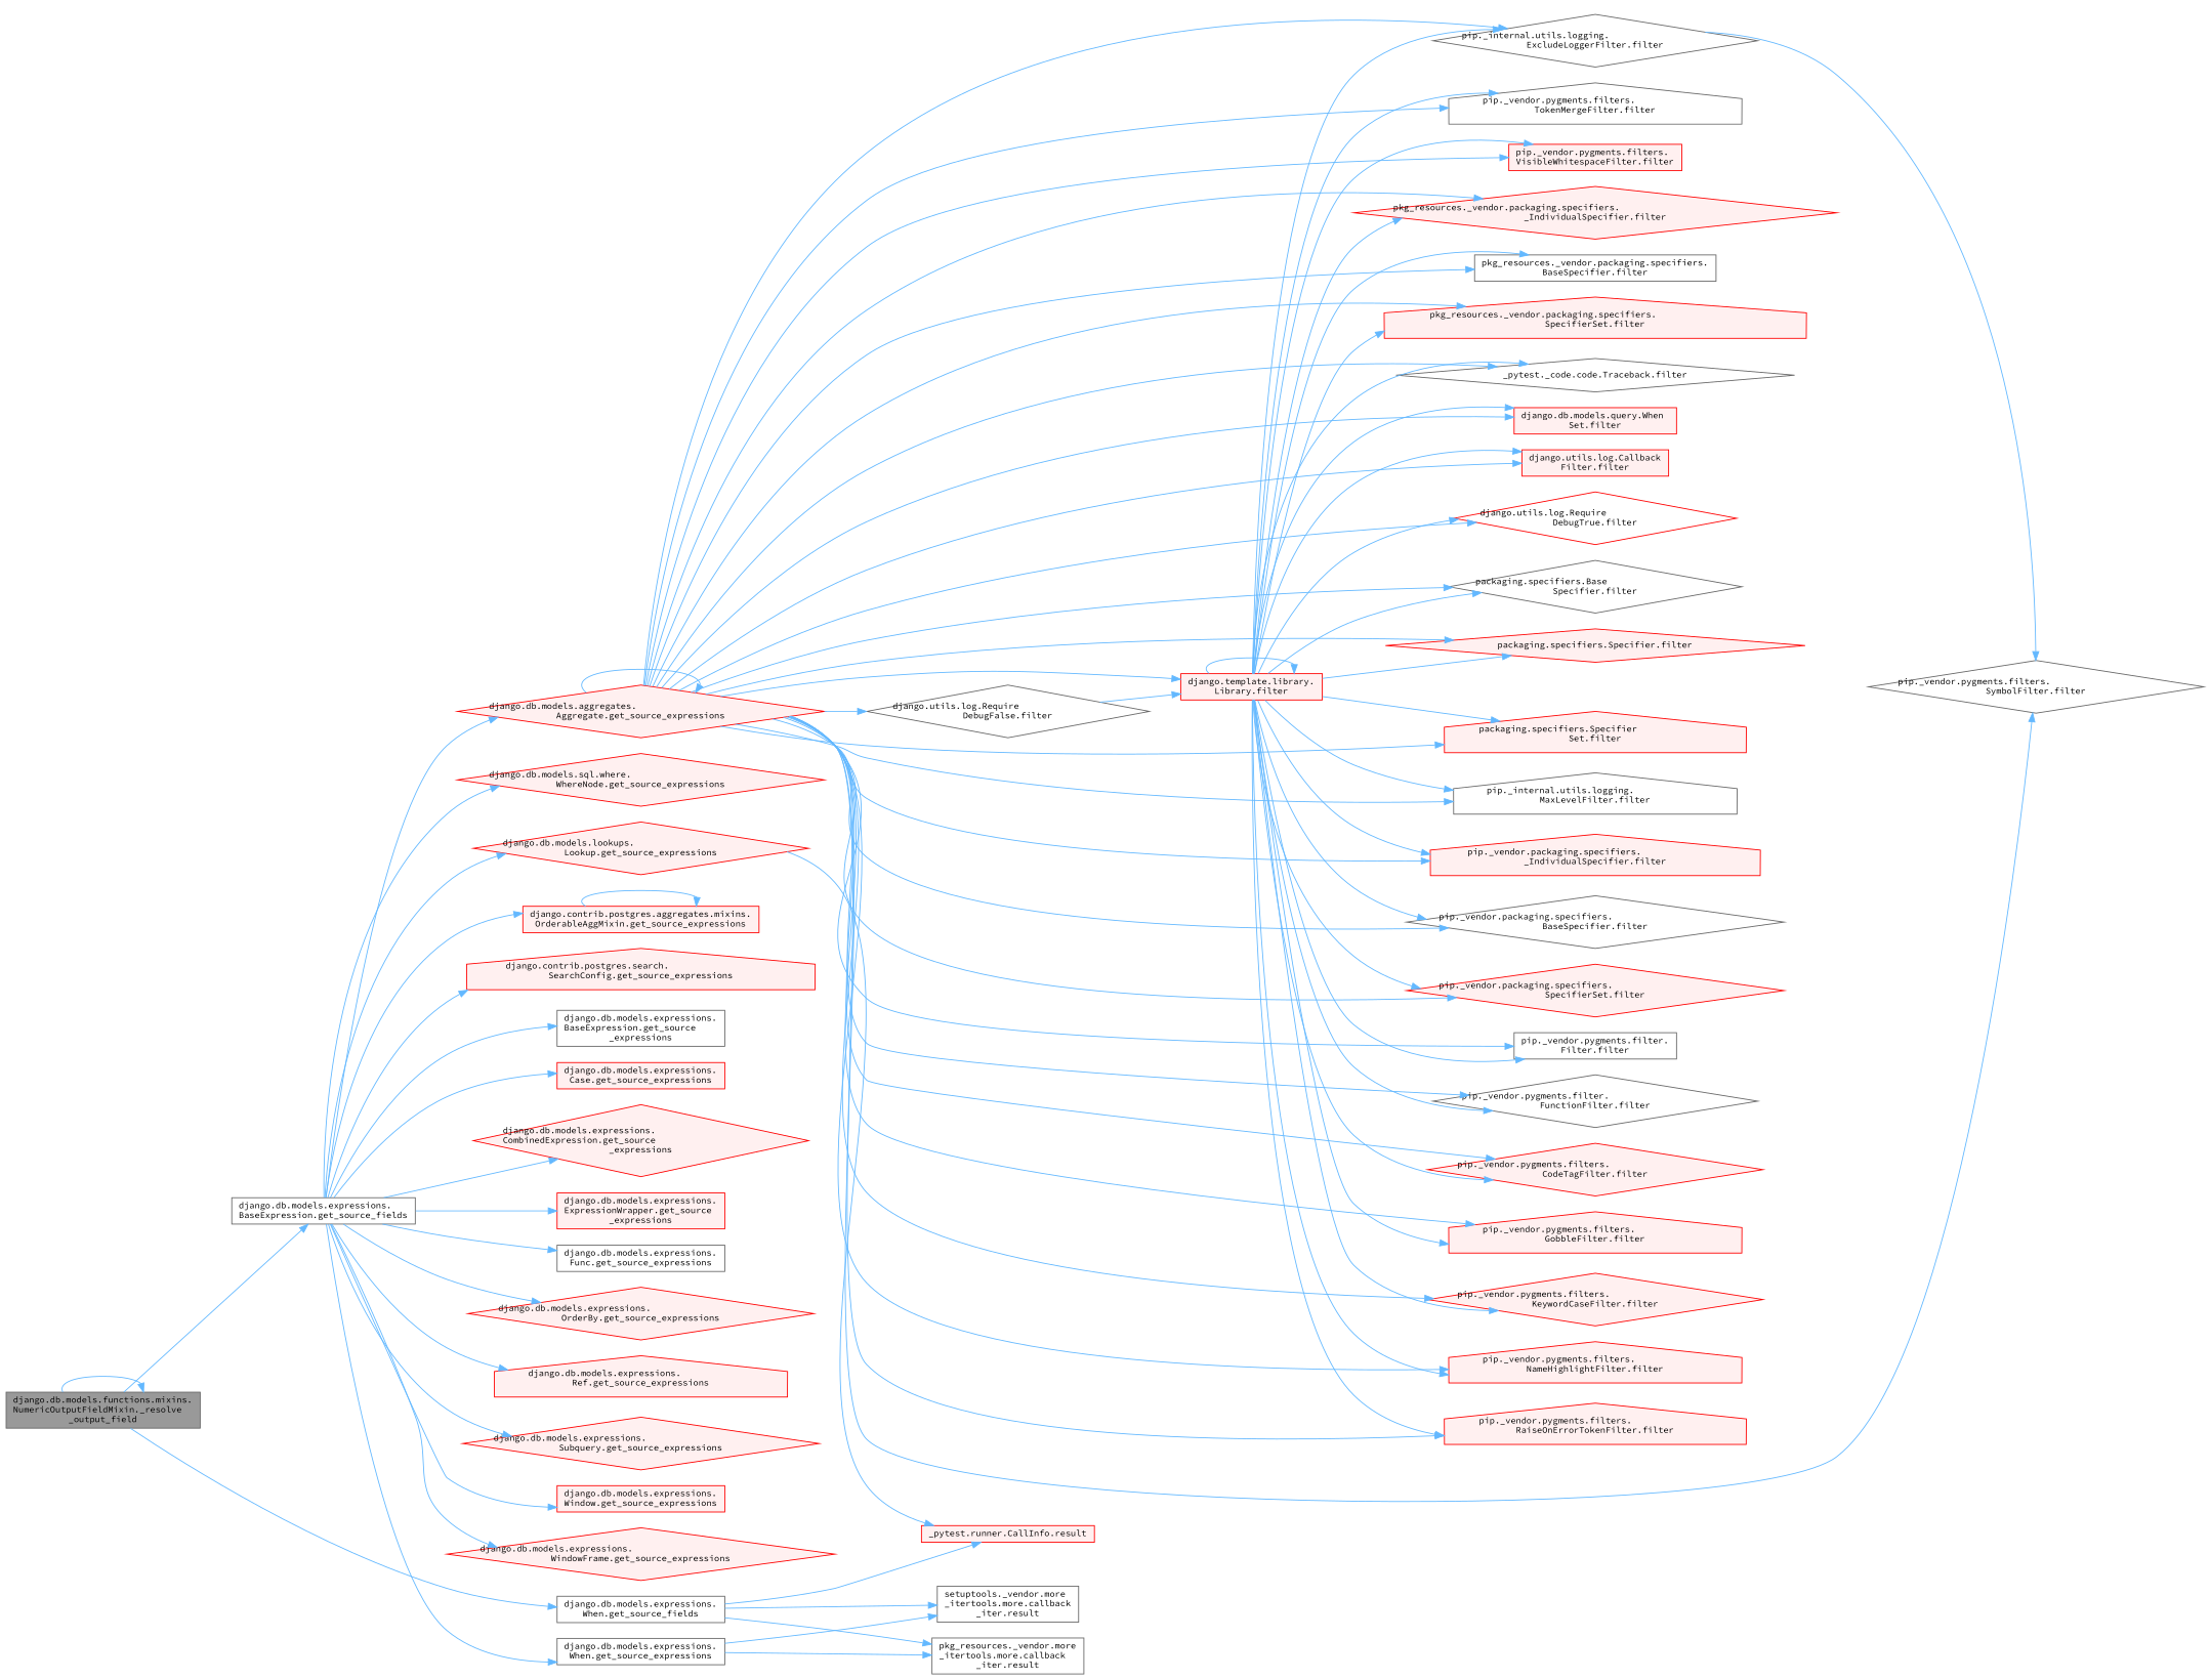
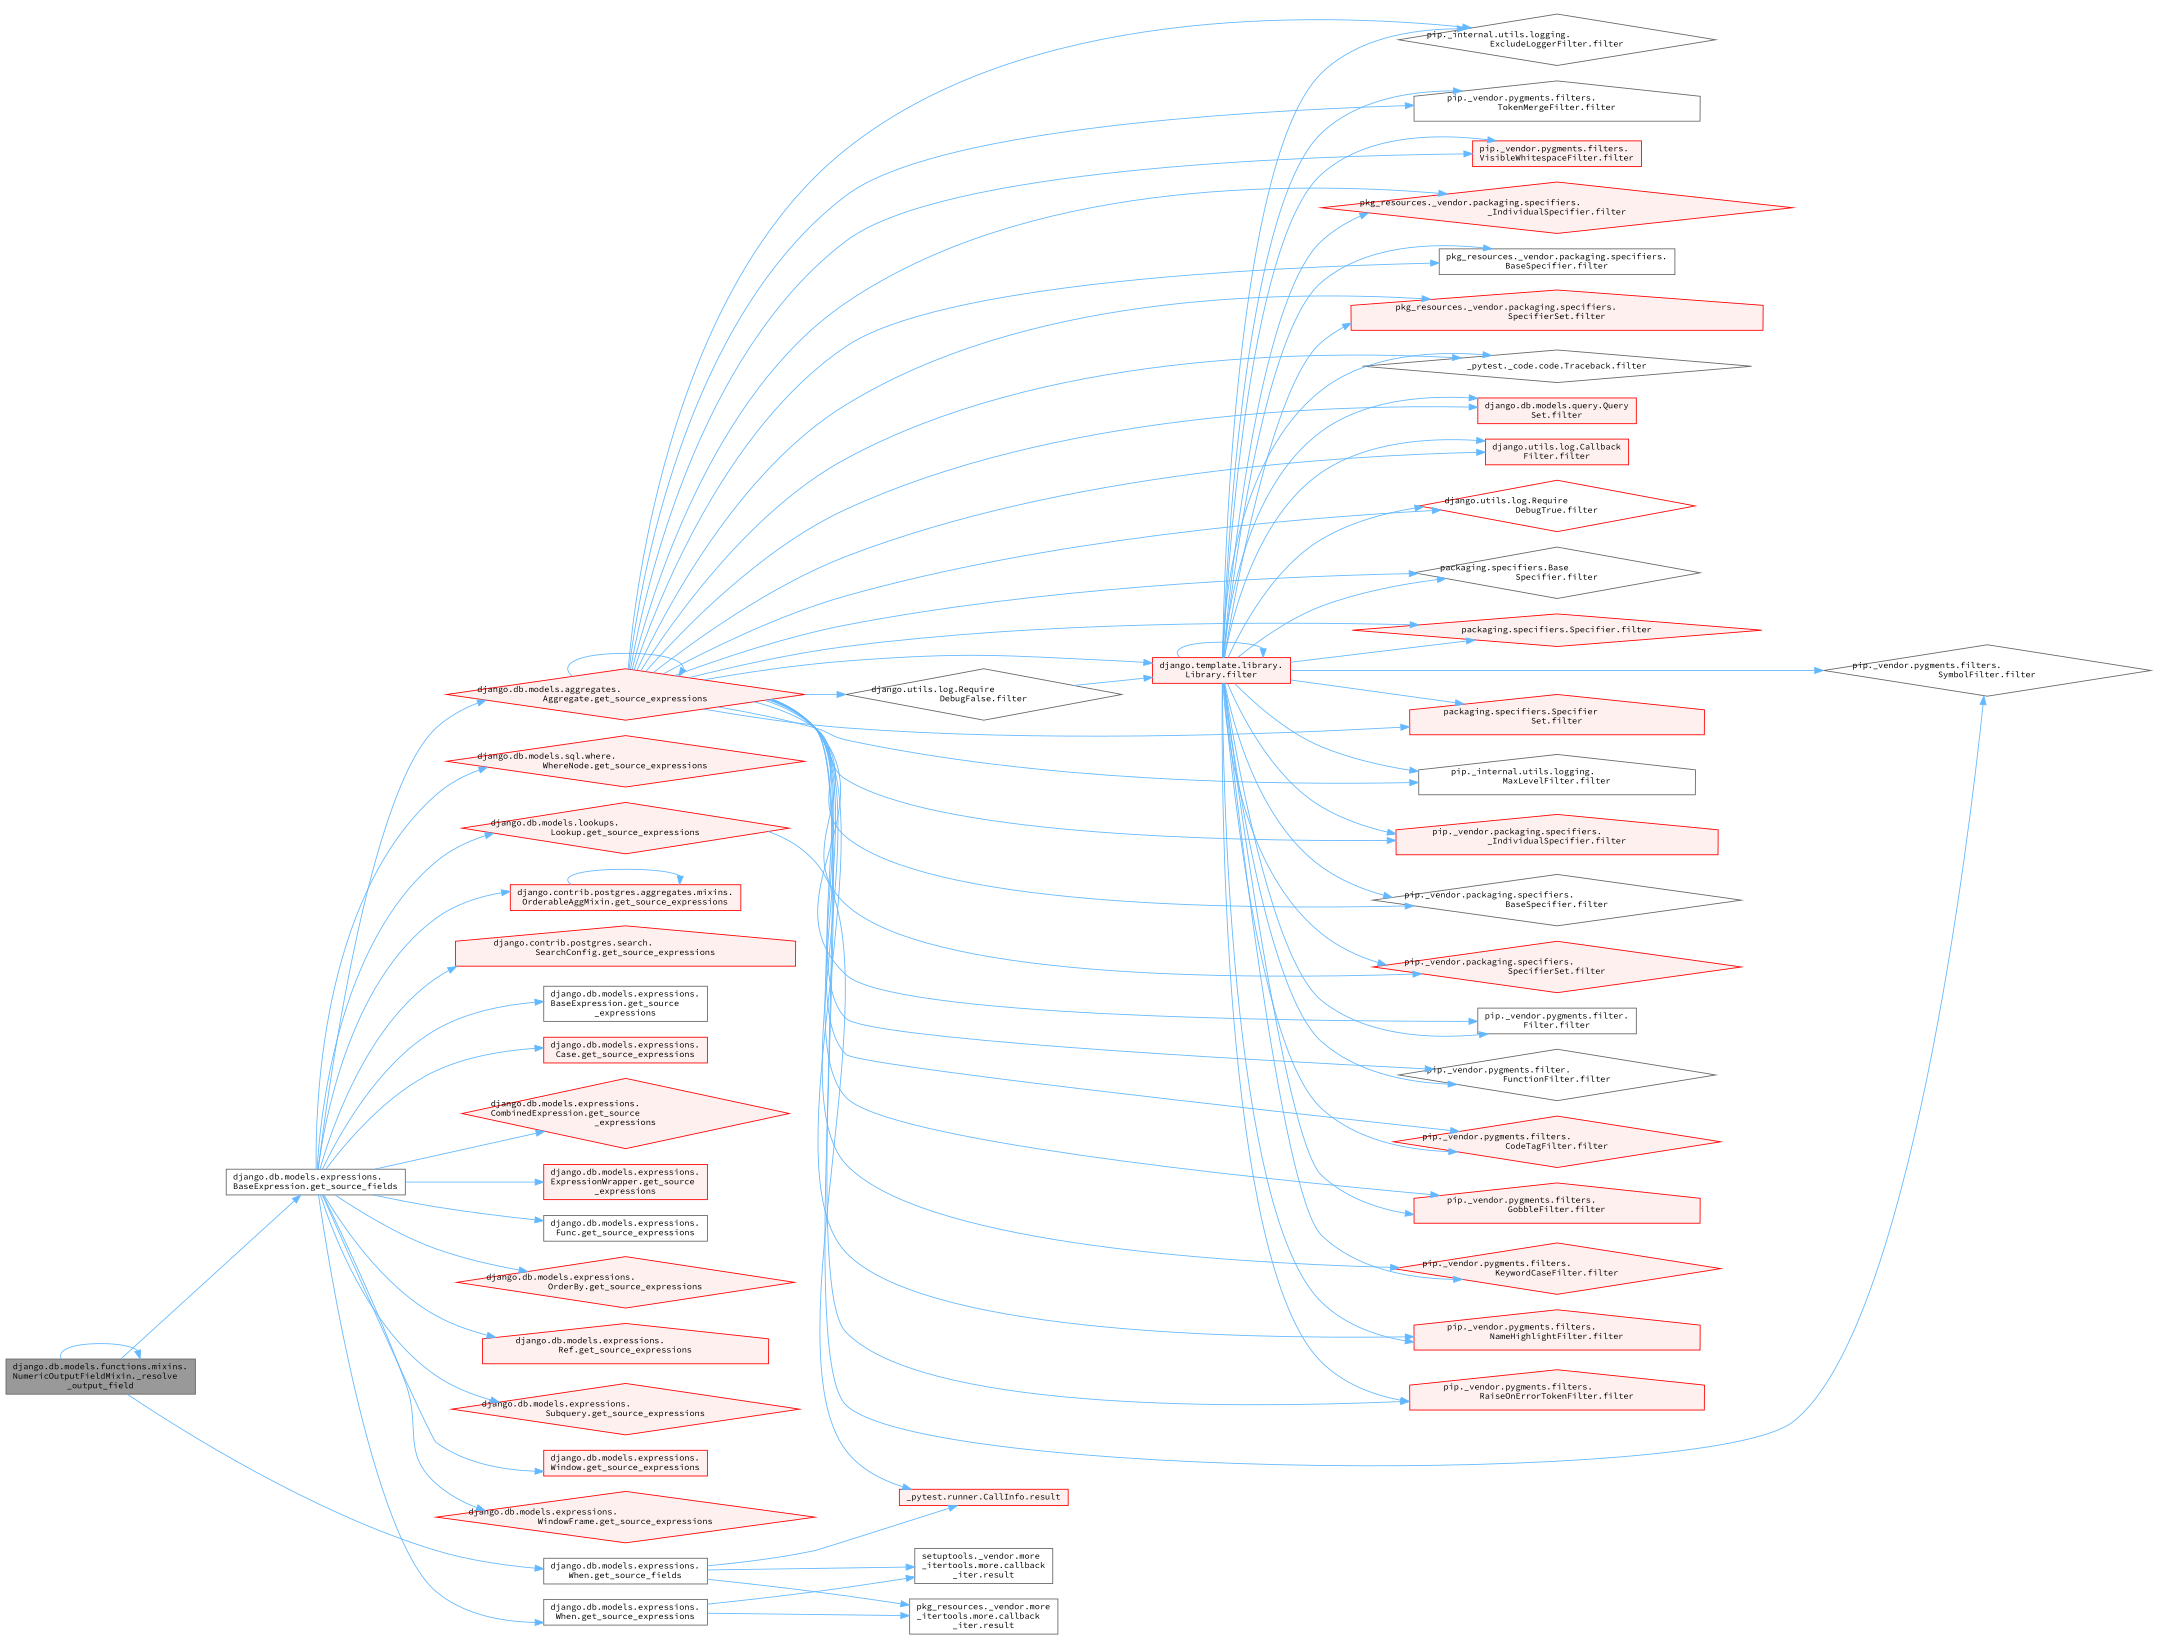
  digraph {
    fontname="Source Code Pro"
    rankdir=LR
    node [color=red fillcolor="#FFF0F0" fontname="Source Code Pro" fontsize=10 shape=diamond style=filled]
    edge [color=steelblue1 fontname="Source Code Pro" fontsize=10 labelfontname=Helvetica labelfontsize=10 style=solid]
    n1 [color=gray40 fillcolor=grey60 fontcolor=black height=0.2 label="django.db.models.functions.mixins.\lNumericOutputFieldMixin._resolve\l_output_field" shape=box width=0.4]
    n2 [color=grey40 fillcolor=white height=0.2 label="django.db.models.expressions.\lBaseExpression.get_source_fields" shape=box width=0.4]
    n3 [color=grey40 fillcolor=white height=0.2 label="django.db.models.expressions.\lWhen.get_source_fields" shape=box width=0.4]
    n4 [height=0.2 label="django.db.models.aggregates.\lAggregate.get_source_expressions" width=0.4]
    n5 [height=0.2 label="django.contrib.postgres.aggregates.mixins.\lOrderableAggMixin.get_source_expressions" shape=box width=0.4]
    n6 [height=0.2 label="django.contrib.postgres.search.\lSearchConfig.get_source_expressions" shape=house width=0.4]
    n7 [color=grey40 fillcolor=white height=0.2 label="django.db.models.expressions.\lBaseExpression.get_source\l_expressions" shape=box width=0.4]
    n8 [height=0.2 label="django.db.models.expressions.\lCase.get_source_expressions" shape=box width=0.4]
    n9 [height=0.2 label="django.db.models.expressions.\lCombinedExpression.get_source\l_expressions" width=0.4]
    n10 [height=0.2 label="django.db.models.expressions.\lExpressionWrapper.get_source\l_expressions" shape=box width=0.4]
    n11 [color=grey40 fillcolor=white height=0.2 label="django.db.models.expressions.\lFunc.get_source_expressions" shape=box width=0.4]
    n12 [height=0.2 label="django.db.models.expressions.\lOrderBy.get_source_expressions" width=0.4]
    n13 [height=0.2 label="django.db.models.expressions.\lRef.get_source_expressions" shape=house width=0.4]
    n14 [height=0.2 label="django.db.models.expressions.\lSubquery.get_source_expressions" width=0.4]
    n15 [color=grey40 fillcolor=white height=0.2 label="django.db.models.expressions.\lWhen.get_source_expressions" shape=box width=0.4]
    n16 [height=0.2 label="django.db.models.expressions.\lWindow.get_source_expressions" shape=box width=0.4]
    n17 [height=0.2 label="django.db.models.expressions.\lWindowFrame.get_source_expressions" width=0.4]
    n18 [height=0.2 label="django.db.models.lookups.\lLookup.get_source_expressions" width=0.4]
    n19 [height=0.2 label="django.db.models.sql.where.\lWhereNode.get_source_expressions" width=0.4]
    n20 [height=0.2 label="_pytest.runner.CallInfo.result" shape=box width=0.4]
    n21 [color=grey40 fillcolor=white height=0.2 label="pkg_resources._vendor.more\l_itertools.more.callback\l_iter.result" shape=box width=0.4]
    n22 [color=grey40 fillcolor=white height=0.2 label="setuptools._vendor.more\l_itertools.more.callback\l_iter.result" shape=box width=0.4]
    n23 [color=grey40 fillcolor=white height=0.2 label="_pytest._code.code.Traceback.filter" width=0.4]
-   n24 [height=0.2 label="django.db.models.query.When\lSet.filter" shape=box width=0.4]
+   n24 [height=0.2 label="django.db.models.query.Query\lSet.filter" shape=box width=0.4]
    n25 [height=0.2 label="django.template.library.\lLibrary.filter" shape=box width=0.4]
    n26 [height=0.2 label="django.utils.log.Callback\lFilter.filter" shape=box width=0.4]
    n27 [color=grey40 fillcolor=white height=0.2 label="django.utils.log.Require\lDebugFalse.filter" width=0.4]
    n28 [fillcolor=white height=0.2 label="django.utils.log.Require\lDebugTrue.filter" width=0.4]
    n29 [color=grey40 fillcolor=white height=0.2 label="packaging.specifiers.Base\lSpecifier.filter" width=0.4]
    n30 [height=0.2 label="packaging.specifiers.Specifier.filter" width=0.4]
    n31 [height=0.2 label="packaging.specifiers.Specifier\lSet.filter" shape=house width=0.4]
    n32 [color=grey40 fillcolor=white height=0.2 label="pip._internal.utils.logging.\lExcludeLoggerFilter.filter" width=0.4]
    n33 [color=grey40 fillcolor=white height=0.2 label="pip._internal.utils.logging.\lMaxLevelFilter.filter" shape=house width=0.4]
    n34 [height=0.2 label="pip._vendor.packaging.specifiers.\l_IndividualSpecifier.filter" shape=house width=0.4]
    n35 [color=grey40 fillcolor=white height=0.2 label="pip._vendor.packaging.specifiers.\lBaseSpecifier.filter" width=0.4]
    n36 [height=0.2 label="pip._vendor.packaging.specifiers.\lSpecifierSet.filter" width=0.4]
    n37 [color=grey40 fillcolor=white height=0.2 label="pip._vendor.pygments.filter.\lFilter.filter" shape=box width=0.4]
    n38 [color=grey40 fillcolor=white height=0.2 label="pip._vendor.pygments.filter.\lFunctionFilter.filter" width=0.4]
    n39 [height=0.2 label="pip._vendor.pygments.filters.\lCodeTagFilter.filter" width=0.4]
    n40 [height=0.2 label="pip._vendor.pygments.filters.\lGobbleFilter.filter" shape=house width=0.4]
    n41 [height=0.2 label="pip._vendor.pygments.filters.\lKeywordCaseFilter.filter" width=0.4]
    n42 [height=0.2 label="pip._vendor.pygments.filters.\lNameHighlightFilter.filter" shape=house width=0.4]
    n43 [height=0.2 label="pip._vendor.pygments.filters.\lRaiseOnErrorTokenFilter.filter" shape=house width=0.4]
    n44 [color=grey40 fillcolor=white height=0.2 label="pip._vendor.pygments.filters.\lSymbolFilter.filter" width=0.4]
    n45 [color=grey40 fillcolor=white height=0.2 label="pip._vendor.pygments.filters.\lTokenMergeFilter.filter" shape=house width=0.4]
    n46 [height=0.2 label="pip._vendor.pygments.filters.\lVisibleWhitespaceFilter.filter" shape=box width=0.4]
    n47 [height=0.2 label="pkg_resources._vendor.packaging.specifiers.\l_IndividualSpecifier.filter" width=0.4]
    n48 [color=grey40 fillcolor=white height=0.2 label="pkg_resources._vendor.packaging.specifiers.\lBaseSpecifier.filter" shape=box width=0.4]
    n49 [height=0.2 label="pkg_resources._vendor.packaging.specifiers.\lSpecifierSet.filter" shape=house width=0.4]
    n1 -> n1
    n1 -> n2
    n1 -> n3
    n2 -> n4
    n2 -> n5
    n2 -> n6
    n2 -> n7
    n2 -> n8
    n2 -> n9
    n2 -> n10
    n2 -> n11
    n2 -> n12
    n2 -> n13
    n2 -> n14
    n2 -> n15
    n2 -> n16
    n2 -> n17
    n2 -> n18
    n2 -> n19
    n3 -> n20
    n3 -> n21
    n3 -> n22
    n4 -> n4
    n4 -> n23
    n4 -> n24
    n4 -> n25
    n4 -> n26
    n4 -> n27
    n4 -> n28
    n4 -> n29
    n4 -> n30
    n4 -> n31
    n4 -> n32
    n4 -> n33
    n4 -> n34
    n4 -> n35
    n4 -> n36
    n4 -> n37
    n4 -> n38
    n4 -> n39
    n4 -> n40
    n4 -> n41
    n4 -> n42
    n4 -> n43
    n4 -> n44
    n4 -> n45
    n4 -> n46
    n4 -> n47
    n4 -> n48
    n4 -> n49
    n5 -> n5
    n15 -> n21
    n15 -> n22
    n18 -> n20
    n25 -> n23
    n25 -> n24
    n25 -> n25
    n25 -> n26
    n25 -> n28
    n25 -> n29
    n25 -> n30
    n25 -> n31
    n25 -> n32
    n25 -> n33
    n25 -> n34
    n25 -> n35
    n25 -> n36
    n25 -> n37
    n25 -> n38
    n25 -> n39
    n25 -> n40
    n25 -> n41
    n25 -> n42
    n25 -> n43
-   n32 -> n44
+   n25 -> n44
    n25 -> n45
    n25 -> n46
    n25 -> n47
    n25 -> n48
    n25 -> n49
    n27 -> n25
  }
